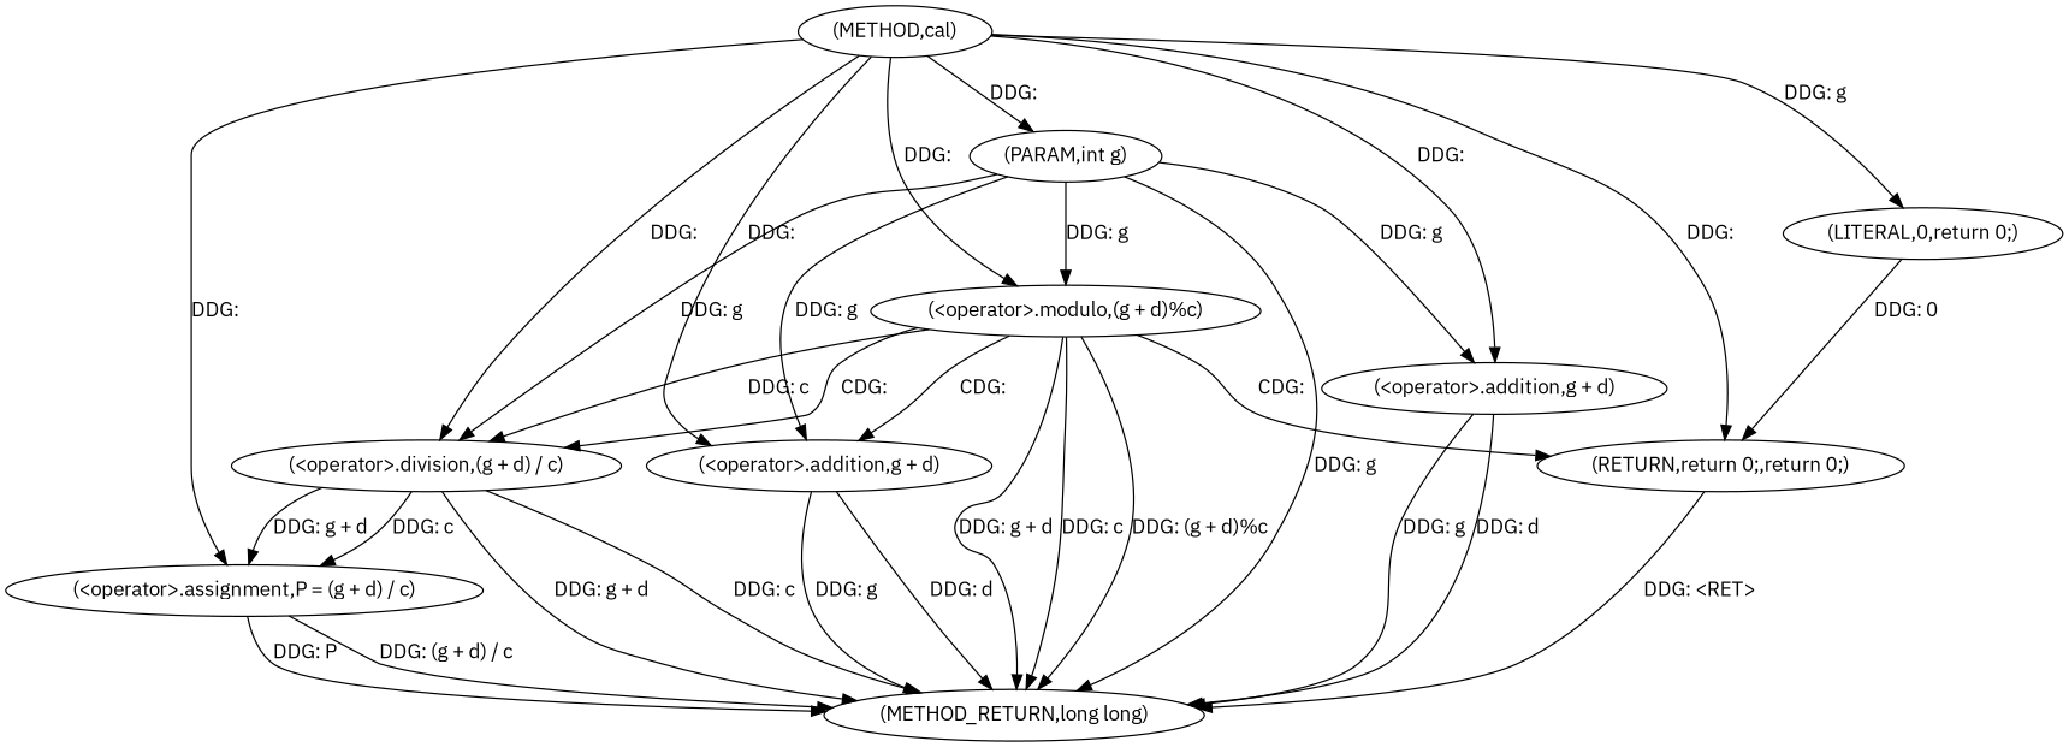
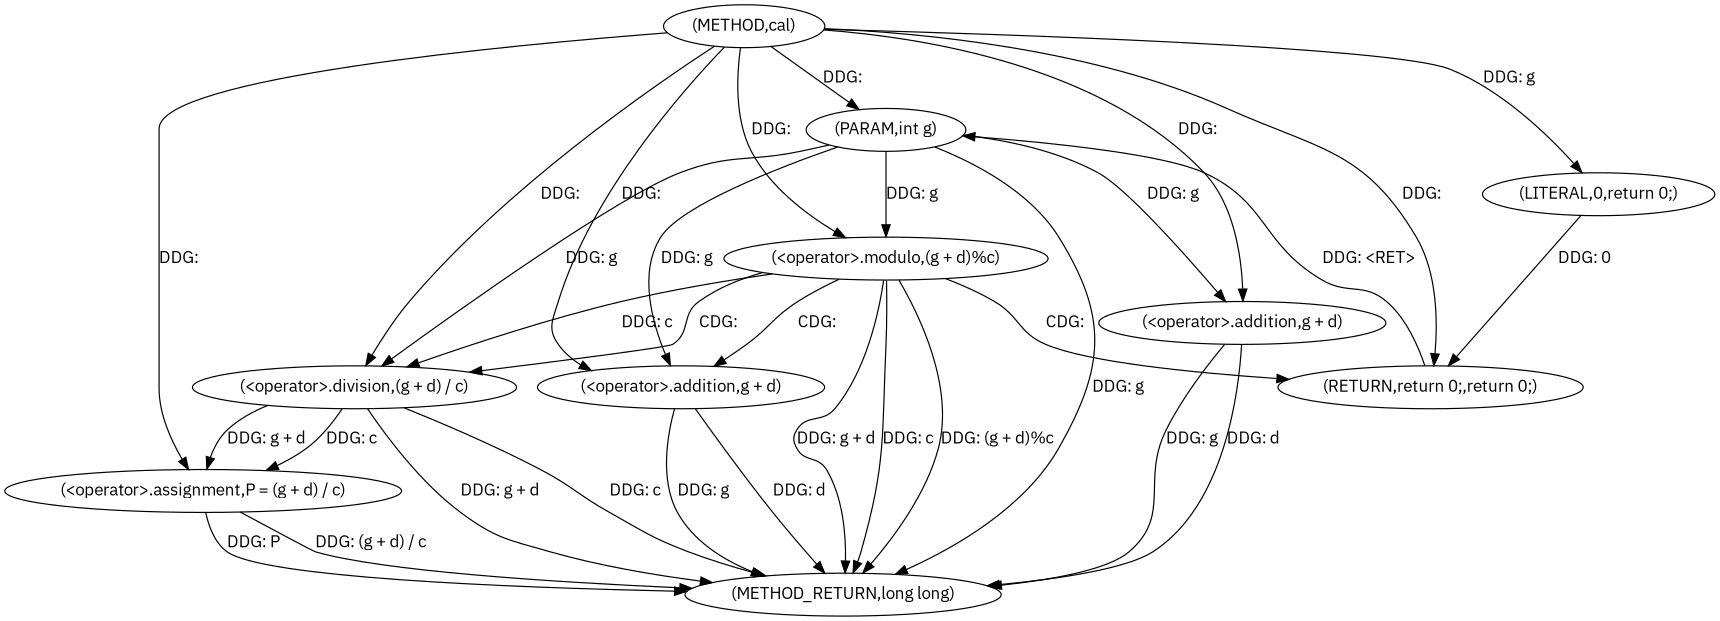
  digraph {
    fontname="IBM Plex Sans"
    node [fontname="IBM Plex Sans"]
    edge [fontname="IBM Plex Sans"]
    n1 [label="(METHOD,cal)"]
    n2 [label="(PARAM,int g)"]
    n3 [label="(<operator>.assignment,P = (g + d) / c)"]
    n4 [label="(<operator>.modulo,(g + d)%c)"]
    n5 [label="(RETURN,return 0;,return 0;)"]
    n6 [label="(LITERAL,0,return 0;)"]
    n7 [label="(<operator>.division,(g + d) / c)"]
    n8 [label="(<operator>.addition,g + d)"]
    n9 [label="(<operator>.addition,g + d)"]
    n10 [label="(METHOD_RETURN,long long)"]
    n1 -> n2 [label="DDG: "]
    n1 -> n3 [label="DDG: "]
    n1 -> n4 [label="DDG: "]
    n1 -> n5 [label="DDG: "]
    n1 -> n6 [label="DDG: g"]
    n1 -> n7 [label="DDG: "]
    n1 -> n8 [label="DDG: "]
    n1 -> n9 [label="DDG: "]
    n2 -> n4 [label="DDG: g"]
    n2 -> n7 [label="DDG: g"]
    n2 -> n8 [label="DDG: g"]
    n2 -> n9 [label="DDG: g"]
    n2 -> n10 [label="DDG: g"]
    n3 -> n10 [label="DDG: P"]
    n3 -> n10 [label="DDG: (g + d) / c"]
    n4 -> n5 [label="CDG: "]
    n4 -> n7 [label="DDG: c"]
    n4 -> n7 [label="CDG: "]
    n4 -> n9 [label="CDG: "]
    n4 -> n10 [label="DDG: g + d"]
    n4 -> n10 [label="DDG: c"]
    n4 -> n10 [label="DDG: (g + d)%c"]
-   n5 -> n10 [label="DDG: <RET>"]
+   n5 -> n2 [label="DDG: <RET>"]
    n6 -> n5 [label="DDG: 0"]
    n7 -> n3 [label="DDG: g + d"]
    n7 -> n3 [label="DDG: c"]
    n7 -> n10 [label="DDG: g + d"]
    n7 -> n10 [label="DDG: c"]
    n8 -> n10 [label="DDG: g"]
    n8 -> n10 [label="DDG: d"]
    n9 -> n10 [label="DDG: g"]
    n9 -> n10 [label="DDG: d"]
  }
